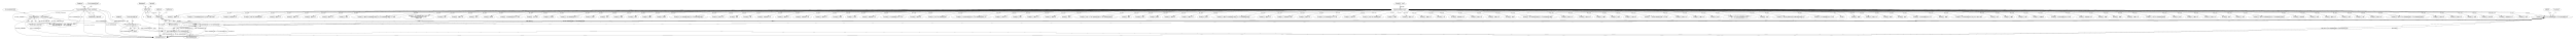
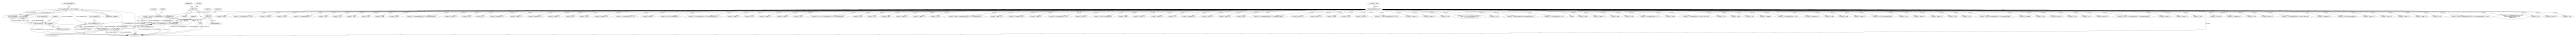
  digraph {
    fontname="Comic Neue"
    node [fontname="Comic Neue"]
    edge [fontname="Comic Neue"]
    n1 [label="(Call,data[l++] = mod << 6 | op->operands[1].reg << 3 | op->operands[0].reg)"]
    n2 [label="(Call,mod << 6 | op->operands[1].reg << 3 | op->operands[0].reg)"]
    n3 [label="(Block,)"]
    n4 [label="(MethodReturn,static int)"]
    n5 [label="(Call,op->operands[1].reg << 3 | op->operands[0].reg)"]
    n6 [label="(Call,op->operands[0].reg)"]
    n7 [label="(Call,mod << 6)"]
    n8 [label="(MethodParameterIn,6)"]
    n9 [label="(Call,mod = 0x3)"]
    n10 [label="(Literal,0x3)"]
    n11 [label="(Call,op->operands[1].reg << 3)"]
    n12 [label="(Literal,3)"]
    n13 [label="(Call,op->operands[1].reg == X86R_UNDEFINED)"]
    n14 [label="(Identifier,X86R_UNDEFINED)"]
    n15 [label="(Call,op->operands[0].reg == X86R_UNDEFINED ||\n\t\t\t\top->operands[1].reg == X86R_UNDEFINED)"]
    n16 [label="(Call,op->operands[0].reg == X86R_UNDEFINED)"]
    n17 [label="(Identifier,X86R_UNDEFINED)"]
    n18 [label="(MethodParameterIn,ut8 *data)"]
    n19 [label="(Call,data[l++] = offset)"]
    n20 [label="(Call,data[l++] = offset >> 24)"]
    n21 [label="(Call,data[l++] = offset)"]
    n22 [label="(Call,data[l++] = 0x48)"]
    n23 [label="(Call,data[l++] = op->operands[0].reg << 3 | 4)"]
    n24 [label="(Call,data[l++] = offset)"]
    n25 [label="(Call,data[l++] = op->operands[1].type & OT_BYTE ? 0x8a : 0x8b)"]
    n26 [label="(Call,data[l++] = 0x41)"]
    n27 [label="(Call,data[l++] = offset)"]
    n28 [label="(Call,data[l++] = 0x66)"]
    n29 [label="(Call,data[l++] = immediate)"]
    n30 [label="(Call,data[l++] = op->operands[0].reg << 3 | 0x5)"]
    n31 [label="(Call,data[l++] = immediate >> 56)"]
    n32 [label="(Call,data[l++] = offset)"]
    n33 [label="(Call,data[l++] = offset)"]
    n34 [label="(Call,data[l++] = offset >> 16)"]
    n35 [label="(Call,data[l++] = 0x40 | op->operands[1].regs[0])"]
    n36 [label="(Call,data[l++] = 0x66)"]
    n37 [label="(Call,data[l++] = offset >> 8)"]
    n38 [label="(Call,data[l++] = offset >> 24)"]
    n39 [label="(Call,data[l++] = 0x45)"]
    n40 [label="(Call,data[l++] = 0x67)"]
    n41 [label="(Call,data[l++] = 0x80 | op->operands[0].reg << 3 | op->operands[1].regs[0])"]
    n42 [label="(Call,data[l++] = immediate)"]
    n43 [label="(Call,data[l++] = 0x48)"]
    n44 [label="(Call,data[l++] = offset >> 24)"]
    n45 [label="(Call,data[l++] = 0x67)"]
    n46 [label="(Call,data[l++] = 0x41)"]
    n47 [label="(Call,data[l++] = offset >> 54)"]
    n48 [label="(Call,data[l++] = mod << 6 | op->operands[1].reg << 3 | op->operands[0].regs[0])"]
    n49 [label="(Call,data[l++] = offset >> 8)"]
    n50 [label="(Call,data[l++] = offset >> 8)"]
    n51 [label="(Call,data[l++] = 0x48)"]
    n52 [label="(Call,data[l++] = 0x48 | rex)"]
    n53 [label="(Call,data[l++] = immediate >> 32)"]
    n54 [label="(Call,data[l++] = 0x24)"]
    n55 [label="(Call,data[l++] = offset >> 16)"]
    n56 [label="(Call,data[l++] = (op->operands[0].type & OT_BYTE) ? 0x88 : 0x89)"]
    n57 [label="(Call,data[l++] = immediate >> 8)"]
    n58 [label="(Call,data[l++] = 0xb8 | op->operands[0].reg)"]
    n59 [label="(Call,data[l++] = offset >> 16)"]
    n60 [label="(Call,data[l++] = offset >> 16)"]
    n61 [label="(Call,data[l++] = offset >> 8)"]
    n62 [label="(Call,data[l++] = offset >> 16)"]
    n63 [label="(Call,data[l++] = 0x67)"]
    n64 [label="(Call,data[l++] = getsib (op->operands[1].scale[0]) << 6 | op->operands[1].regs[0] << 3 | base)"]
    n65 [label="(Call,data[l++] = (op->operands[1].type & OT_BYTE ||\n\t\t\t\top->operands[0].type & OT_BYTE) ?\n\t\t\t\t0x8a : 0x8b)"]
    n66 [label="(Call,data[l++] = 0x5)"]
    n67 [label="(Call,data[l++] = offset >> 16)"]
    n68 [label="(Call,data[l++] = 0x24)"]
    n69 [label="(Call,data[l++] = modrm)"]
    n70 [label="(Call,data[l++] = op->operands[1].reg << 3 | 0x5)"]
    n71 [label="(Call,data[l++] = 0x40 | rex)"]
    n72 [label="(Call,data[l++] = opcode)"]
    n73 [label="(Call,data[l++] = op->operands[1].reg << 3 | 4)"]
    n74 [label="(Call,data[l++] = 0x8a)"]
    n75 [label="(Call,data[l++] = 0xc7)"]
    n76 [label="(Call,data[l++] = 0x8b)"]
    n77 [label="(Call,data[l++] = 0x66)"]
    n78 [label="(Call,data[l++] = offset)"]
    n79 [label="(Call,data[l++] = offset)"]
    n80 [label="(Call,data[l++] = op->operands[1].regs[1] << 3 | op->operands[1].regs[0])"]
    n81 [label="(Call,data[l++] = offset >> 24)"]
    n82 [label="(Call,data[l++] = 0xa1)"]
    n83 [label="(Call,data[l++] = rex)"]
    n84 [label="(Call,data[l++] = immediate >> 24)"]
    n85 [label="(Call,data[l++] = offset >> 16)"]
    n86 [label="(Call,data[l++] = immediate >> 48)"]
    n87 [label="(Call,data[l++] = offset >> 40)"]
    n88 [label="(Call,data[l++] = 0x05)"]
    n89 [label="(Call,data[l++] = 0x48)"]
    n90 [label="(Call,data[l++] = immediate >> 40)"]
    n91 [label="(Call,data[l++] = op->operands[1].reg << 3 | 0x4)"]
    n92 [label="(Call,data[l++] = offset >> 8)"]
    n93 [label="(Call,data[l++] = 0xc0 | op->operands[0].reg)"]
    n94 [label="(Call,data[l++] = op->operands[0].reg << 3 | (op->operands[1].regs[0] - 8))"]
    n95 [label="(Call,data[l++] = offset >> 24)"]
    n96 [label="(Call,data[l++] = 0x44)"]
    n97 [label="(Call,data[l++] = offset >> 24)"]
    n98 [label="(Call,data[l++] = offset >> 8)"]
    n99 [label="(Call,data[l++] = 0x66)"]
    n100 [label="(Call,data[l++] = mod << 5 | op->operands[0].reg << 3 | op->operands[1].regs[0])"]
    n101 [label="(Call,data[l++] = 0x8c)"]
    n102 [label="(Call,data[l++] = 0x49)"]
    n103 [label="(Call,data[l++] = offset)"]
    n104 [label="(Call,data[l++] = offset >> 8)"]
    n105 [label="(Call,data[l++] = offset >> 24)"]
    n106 [label="(Call,data[l++] = 0x25)"]
    n107 [label="(Call,data[l++] = getsib (op->operands[1].scale[0]) << 3 | op->operands[1].regs[0])"]
    n108 [label="(Call,data[l++] = offset >> 24)"]
    n109 [label="(Call,data[l++] = (immediate >> byte))"]
    n110 [label="(Call,data[l++] = offset >> 8)"]
    n111 [label="(Call,data[l++] = op->operands[0].reg << 3 | 0x4)"]
    n112 [label="(Call,data[l++] = offset >> 8)"]
    n113 [label="(Call,data[l++] = 0xb0 | op->operands[0].reg)"]
    n114 [label="(Call,data[l++] = offset)"]
    n115 [label="(Call,data[l++] = offset >> 16)"]
    n116 [label="(Call,data[l++] = offset >> 24)"]
    n117 [label="(Call,data[l++] = sib)"]
    n118 [label="(Call,data[l++] = immediate >> 16)"]
    n119 [label="(Call,data[l++] = offset >> 8)"]
    n120 [label="(Call,data[l++] = offset >> 32)"]
    n121 [label="(Call,data[l++] = offset)"]
    n122 [label="(Call,data[l++] = op->operands[0].regs[1] << 3 | op->operands[0].regs[0])"]
    n123 [label="(Call,data[l++] = offset >> 24)"]
    n124 [label="(Call,data[l++] = offset >> 48)"]
    n125 [label="(Call,data[l++] = offset)"]
    n126 [label="(Call,data[l++] = 0x0d)"]
    n127 [label="(Call,data[l++] = offset >> 8)"]
    n128 [label="(Call,data[l++] = (((ut32)op->operands[0].reg) << 3) | 0x5)"]
    n129 [label="(Call,data[l++] = offset >> 16)"]
    n130 [label="(Call,data[l++] = offset >> 16)"]
    n131 [label="(Call,data[l++] = 0x48)"]
    n132 [label="(Call,data[l++] = getsib (op->operands[0].scale[0]) << 6 |\n\t\t\t\t\t\t    op->operands[0].regs[0] << 3 | 5)"]
    n133 [label="(Call,data[l++] = 0x67)"]
    n134 [label="(Call,data[l++] = SEG_REG_PREFIXES[op->operands[1].regs[0] % 6])"]
    n135 [label="(Call,data[l++] = op->operands[0].reg << 3 | 0x4)"]
    n136 [label=2000102]
    n137 [label="(Call,data[l++] = 0xa0)"]
    n138 [label="(Identifier,op)"]
    n139 [label="(Identifier,op)"]
    n140 [label="(Identifier,mod)"]
    n141 [label="(Identifier,l)"]
    n142 [label="(Call,op->operands[1].reg)"]
    n143 [label="(Identifier,mod)"]
    n144 [label="(Literal,data)"]
    n145 [label="(Call,op->operands[1].reg)"]
    n146 [label="(Call,data[l++])"]
    n147 [label="(Identifier,op)"]
    n148 [label="(Call,op->operands[0].reg)"]
    n1 -> n2 [label="CFG: "]
    n1 -> n3 [label="AST: "]
    n1 -> n4 [label="DDG: mod << 6 | op->operands[1].reg << 3 | op->operands[0].reg"]
    n1 -> n4 [label="DDG: data[l++]"]
    n2 -> n1 [label="AST: "]
    n2 -> n1 [label="DDG: mod << 6"]
    n2 -> n1 [label="DDG: op->operands[1].reg << 3 | op->operands[0].reg"]
    n2 -> n4 [label="DDG: op->operands[1].reg << 3 | op->operands[0].reg"]
    n2 -> n4 [label="DDG: mod << 6"]
    n2 -> n5 [label="CFG: "]
    n5 -> n2 [label="AST: "]
    n5 -> n2 [label="DDG: op->operands[1].reg << 3"]
    n5 -> n2 [label="DDG: op->operands[0].reg"]
    n5 -> n4 [label="DDG: op->operands[0].reg"]
    n5 -> n4 [label="DDG: op->operands[1].reg << 3"]
    n5 -> n6 [label="CFG: "]
    n6 -> n5 [label="AST: "]
    n7 -> n2 [label="AST: "]
    n7 -> n2 [label="DDG: mod"]
    n7 -> n2 [label="DDG: 6"]
    n7 -> n4 [label="DDG: mod"]
    n7 -> n8 [label="CFG: "]
    n8 -> n7 [label="AST: "]
    n9 -> n3 [label="AST: "]
    n9 -> n7 [label="DDG: mod"]
    n9 -> n10 [label="CFG: "]
    n10 -> n9 [label="AST: "]
    n11 -> n4 [label="DDG: op->operands[1].reg"]
    n11 -> n5 [label="AST: "]
    n11 -> n5 [label="DDG: op->operands[1].reg"]
    n11 -> n5 [label="DDG: 3"]
    n11 -> n12 [label="CFG: "]
    n12 -> n11 [label="AST: "]
    n13 -> n4 [label="DDG: X86R_UNDEFINED"]
    n13 -> n4 [label="DDG: op->operands[1].reg"]
    n13 -> n11 [label="DDG: op->operands[1].reg"]
    n13 -> n14 [label="CFG: "]
    n13 -> n15 [label="AST: "]
    n13 -> n15 [label="DDG: op->operands[1].reg"]
    n13 -> n15 [label="DDG: X86R_UNDEFINED"]
    n14 -> n13 [label="AST: "]
    n15 -> n13 [label="CFG: "]
    n15 -> n16 [label="CFG: "]
    n16 -> n4 [label="DDG: X86R_UNDEFINED"]
    n16 -> n4 [label="DDG: op->operands[0].reg"]
-   n16 -> n12 [label="DDG: op->operands[0].reg"]
+   n16 -> n5 [label="DDG: op->operands[0].reg"]
    n16 -> n13 [label="DDG: X86R_UNDEFINED"]
    n16 -> n15 [label="AST: "]
    n16 -> n15 [label="DDG: op->operands[0].reg"]
    n16 -> n15 [label="DDG: X86R_UNDEFINED"]
    n16 -> n17 [label="CFG: "]
    n17 -> n16 [label="AST: "]
    n18 -> n1 [label="DDG: data"]
    n18 -> n4 [label="DDG: data"]
    n18 -> n19 [label="DDG: data"]
    n18 -> n20 [label="DDG: data"]
    n18 -> n21 [label="DDG: data"]
    n18 -> n22 [label="DDG: data"]
    n18 -> n23 [label="DDG: data"]
    n18 -> n24 [label="DDG: data"]
    n18 -> n25 [label="DDG: data"]
    n18 -> n26 [label="DDG: data"]
    n18 -> n27 [label="DDG: data"]
    n18 -> n28 [label="DDG: data"]
    n18 -> n29 [label="DDG: data"]
    n18 -> n30 [label="DDG: data"]
    n18 -> n31 [label="DDG: data"]
    n18 -> n32 [label="DDG: data"]
    n18 -> n33 [label="DDG: data"]
    n18 -> n34 [label="DDG: data"]
    n18 -> n35 [label="DDG: data"]
    n18 -> n36 [label="DDG: data"]
    n18 -> n37 [label="DDG: data"]
    n18 -> n38 [label="DDG: data"]
    n18 -> n39 [label="DDG: data"]
    n18 -> n40 [label="DDG: data"]
    n18 -> n41 [label="DDG: data"]
    n18 -> n42 [label="DDG: data"]
    n18 -> n43 [label="DDG: data"]
    n18 -> n44 [label="DDG: data"]
    n18 -> n45 [label="DDG: data"]
    n18 -> n46 [label="DDG: data"]
    n18 -> n47 [label="DDG: data"]
    n18 -> n48 [label="DDG: data"]
    n18 -> n49 [label="DDG: data"]
    n18 -> n50 [label="DDG: data"]
    n18 -> n51 [label="DDG: data"]
    n18 -> n52 [label="DDG: data"]
    n18 -> n53 [label="UNDEFINED: data"]
    n18 -> n54 [label="DDG: data"]
    n18 -> n55 [label="DDG: data"]
    n18 -> n56 [label="DDG: data"]
    n18 -> n57 [label="DDG: data"]
    n18 -> n58 [label="DDG: data"]
    n18 -> n59 [label="DDG: data"]
    n18 -> n60 [label="DDG: data"]
    n18 -> n61 [label="DDG: data"]
    n18 -> n62 [label="DDG: data"]
    n18 -> n63 [label="DDG: data"]
    n18 -> n64 [label="DDG: data"]
    n18 -> n65 [label="DDG: data"]
    n18 -> n66 [label="DDG: data"]
    n18 -> n67 [label="DDG: data"]
    n18 -> n68 [label="DDG: data"]
    n18 -> n69 [label="DDG: data"]
    n18 -> n70 [label="DDG: data"]
    n18 -> n71 [label="DDG: data"]
    n18 -> n72 [label="DDG: data"]
    n18 -> n73 [label="DDG: data"]
    n18 -> n74 [label="DDG: data"]
    n18 -> n75 [label="DDG: data"]
    n18 -> n76 [label="DDG: data"]
    n18 -> n77 [label="DDG: data"]
    n18 -> n78 [label="DDG: data"]
    n18 -> n79 [label="DDG: data"]
    n18 -> n80 [label="DDG: data"]
    n18 -> n81 [label="DDG: data"]
    n18 -> n82 [label="DDG: data"]
    n18 -> n83 [label="DDG: data"]
    n18 -> n84 [label="DDG: data"]
    n18 -> n85 [label="DDG: data"]
    n18 -> n86 [label="DDG: data"]
    n18 -> n87 [label="DDG: mod"]
    n18 -> n88 [label="DDG: data"]
    n18 -> n89 [label="DDG: data"]
    n18 -> n90 [label="DDG: data"]
    n18 -> n91 [label="DDG: data"]
    n18 -> n92 [label="DDG: data"]
    n18 -> n93 [label="DDG: data"]
    n18 -> n94 [label="DDG: data"]
    n18 -> n95 [label="DDG: data"]
    n18 -> n96 [label="DDG: data"]
    n18 -> n97 [label="DDG: data"]
    n18 -> n98 [label="DDG: data"]
    n18 -> n99 [label="DDG: data"]
    n18 -> n100 [label="DDG: data"]
    n18 -> n101 [label="DDG: data"]
    n18 -> n102 [label="DDG: data"]
    n18 -> n103 [label="DDG: data"]
    n18 -> n104 [label="DDG: data"]
    n18 -> n105 [label="DDG: data"]
    n18 -> n106 [label="DDG: data"]
    n18 -> n107 [label="DDG: data"]
    n18 -> n108 [label="DDG: data"]
    n18 -> n109 [label="DDG: data"]
    n18 -> n110 [label="DDG: data"]
    n18 -> n111 [label="DDG: data"]
    n18 -> n112 [label="DDG: data"]
    n18 -> n113 [label="DDG: data"]
    n18 -> n114 [label="DDG: data"]
    n18 -> n115 [label="DDG: data"]
    n18 -> n116 [label="DDG: data"]
    n18 -> n117 [label="DDG: data"]
    n18 -> n118 [label="DDG: data"]
    n18 -> n119 [label="DDG: data"]
    n18 -> n120 [label="DDG: data"]
    n18 -> n121 [label="DDG: data"]
    n18 -> n122 [label="DDG: data"]
    n18 -> n123 [label="DDG: data"]
    n18 -> n124 [label="DDG: data"]
    n18 -> n125 [label="DDG: data"]
    n18 -> n126 [label="DDG: data"]
    n18 -> n127 [label="DDG: data"]
    n18 -> n128 [label="DDG: data"]
    n18 -> n129 [label="DDG: data"]
    n18 -> n130 [label="DDG: data"]
    n18 -> n131 [label="DDG: data"]
    n18 -> n132 [label="DDG: data"]
    n18 -> n133 [label="DDG: data"]
    n18 -> n134 [label="DDG: data"]
    n18 -> n135 [label="DDG: data"]
    n18 -> n136 [label="AST: "]
    n137 -> n18 [label="DDG: data"]
    n138 -> n7 [label="CFG: "]
    n139 -> n11 [label="CFG: "]
    n140 -> n9 [label="AST: "]
    n141 -> n1 [label="CFG: "]
    n142 -> n11 [label="AST: "]
    n143 -> n7 [label="AST: "]
    n144 -> n9 [label="CFG: "]
    n145 -> n13 [label="AST: "]
    n146 -> n1 [label="AST: "]
    n147 -> n16 [label="CFG: "]
    n148 -> n16 [label="AST: "]
  }
